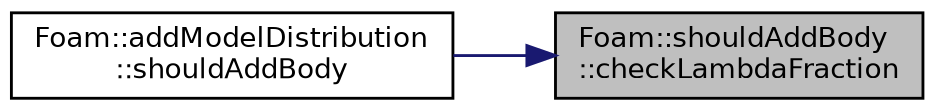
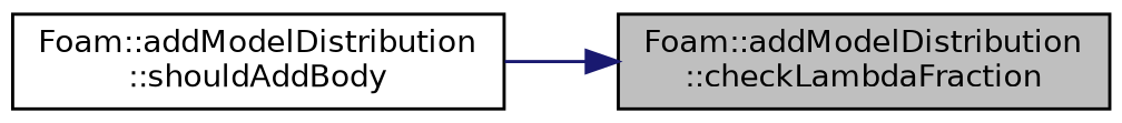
  digraph {
    rankdir=RL
    node [color=black fontname=Helvetica fontsize=10 shape=record style=filled]
-   n1 [fillcolor=grey75 fontcolor=black height=0.2 label="Foam::shouldAddBody\l::checkLambdaFraction" width=0.4]
+   n1 [fillcolor=grey75 fontcolor=black height=0.2 label="Foam::addModelDistribution\l::checkLambdaFraction" width=0.4]
    n2 [fillcolor=white height=0.2 label="Foam::addModelDistribution\l::shouldAddBody" width=0.4]
    n1 -> n2 [color=midnightblue dir=back fontname=Helvetica fontsize=10 labelfontname=Helvetica labelfontsize=10 style=solid]
  }
